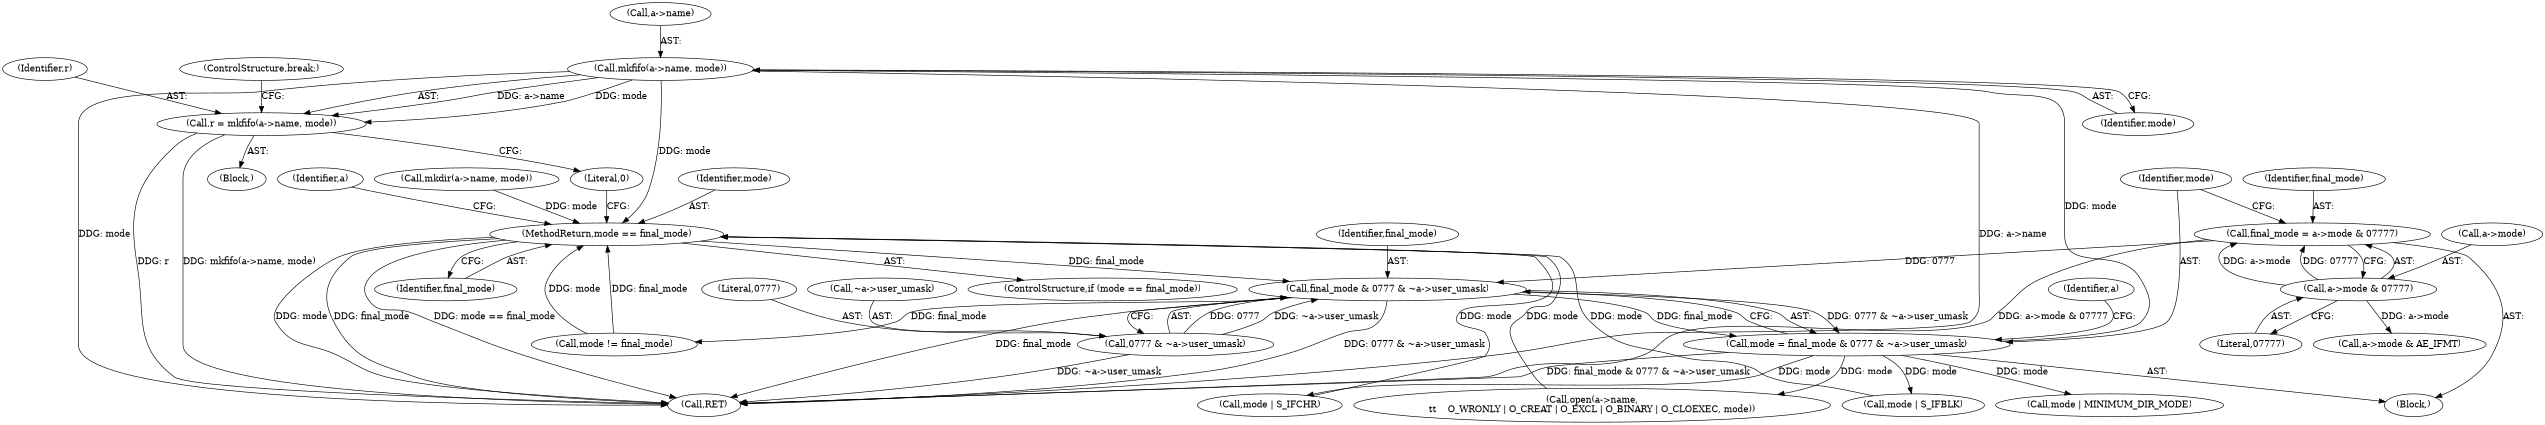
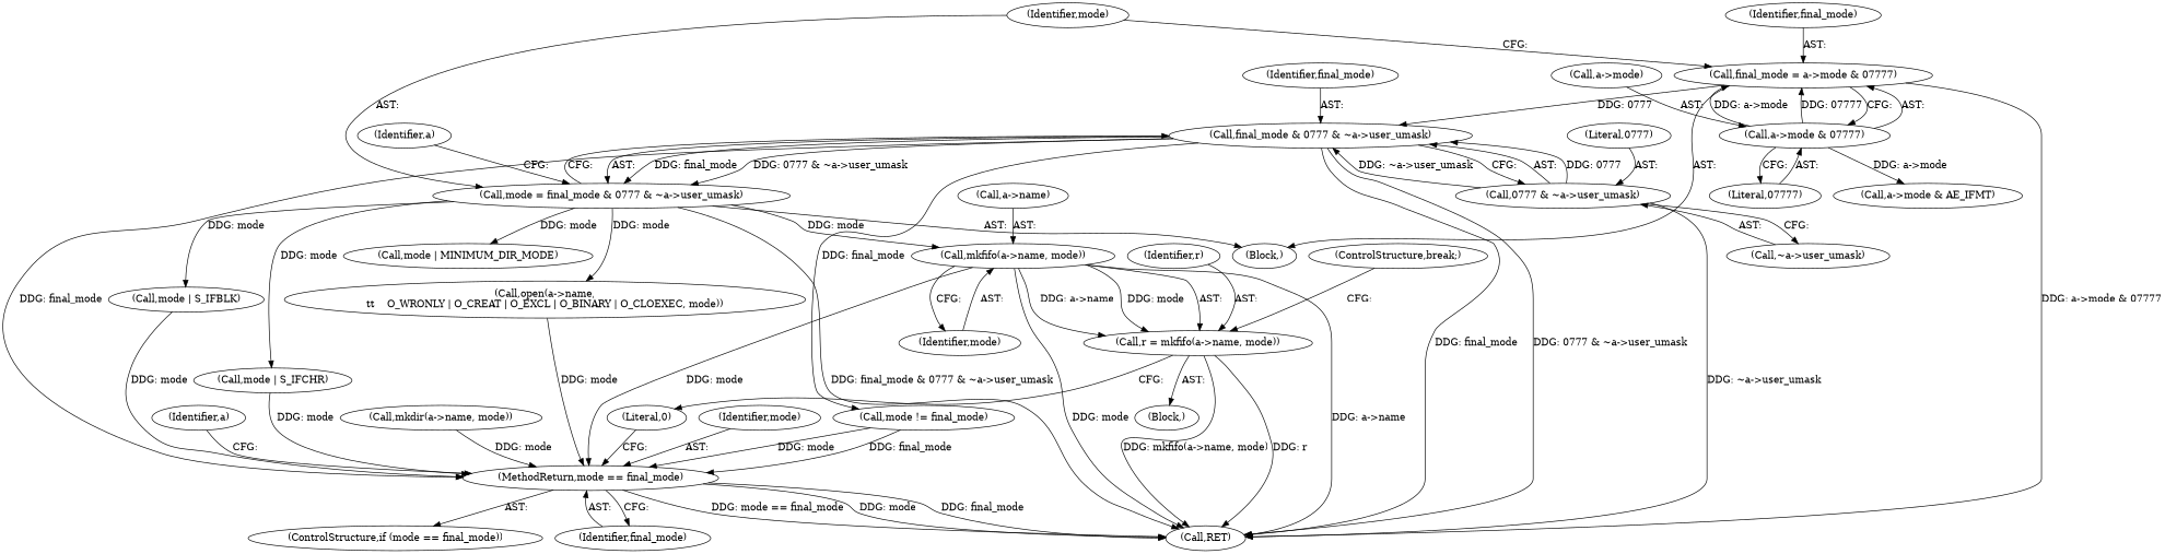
  digraph {
    n1 [label="(Call,mkfifo(a->name, mode))"]
    n2 [label="(Call,r = mkfifo(a->name, mode))"]
    n3 [label="(MethodReturn,mode == final_mode)"]
    n4 [label="(Call,RET)"]
    n5 [label="(Identifier,mode)"]
    n6 [label="(Block,)"]
    n7 [label="(Literal,0)"]
    n8 [label="(Identifier,final_mode)"]
    n9 [label="(ControlStructure,if (mode == final_mode))"]
    n10 [label="(Call,mode = final_mode & 0777 & ~a->user_umask)"]
    n11 [label="(Call,final_mode & 0777 & ~a->user_umask)"]
    n12 [label="(Call,mode | S_IFBLK)"]
    n13 [label="(Block,)"]
    n14 [label="(Call,mode | MINIMUM_DIR_MODE)"]
    n15 [label="(Call,mode | S_IFCHR)"]
    n16 [label="(Call,open(a->name,\n\t\t    O_WRONLY | O_CREAT | O_EXCL | O_BINARY | O_CLOEXEC, mode))"]
    n17 [label="(Call,0777 & ~a->user_umask)"]
    n18 [label="(Call,mode != final_mode)"]
    n19 [label="(Call,~a->user_umask)"]
    n20 [label="(Call,final_mode = a->mode & 07777)"]
    n21 [label="(Call,a->mode & 07777)"]
    n22 [label="(Call,a->mode & AE_IFMT)"]
    n23 [label="(Literal,07777)"]
    n24 [label="(Identifier,mode)"]
    n25 [label="(Call,a->name)"]
    n26 [label="(Identifier,final_mode)"]
    n27 [label="(Call,a->mode)"]
    n28 [label="(Identifier,r)"]
    n29 [label="(Literal,0777)"]
    n30 [label="(Identifier,a)"]
    n31 [label="(Identifier,final_mode)"]
    n32 [label="(Identifier,mode)"]
    n33 [label="(Call,mkdir(a->name, mode))"]
    n34 [label="(Identifier,a)"]
    n35 [label="(ControlStructure,break;)"]
    n1 -> n2 [label="AST: "]
    n1 -> n2 [label="DDG: a->name"]
    n1 -> n2 [label="DDG: mode"]
    n1 -> n3 [label="DDG: mode"]
    n1 -> n4 [label="DDG: a->name"]
    n1 -> n4 [label="DDG: mode"]
    n1 -> n5 [label="CFG: "]
    n2 -> n4 [label="DDG: r"]
    n2 -> n4 [label="DDG: mkfifo(a->name, mode)"]
    n2 -> n6 [label="AST: "]
    n2 -> n7 [label="CFG: "]
    n3 -> n4 [label="DDG: final_mode"]
    n3 -> n4 [label="DDG: mode == final_mode"]
    n3 -> n4 [label="DDG: mode"]
    n3 -> n8 [label="CFG: "]
    n3 -> n9 [label="AST: "]
    n5 -> n1 [label="AST: "]
    n7 -> n3 [label="CFG: "]
    n8 -> n3 [label="AST: "]
    n10 -> n1 [label="DDG: mode"]
    n10 -> n4 [label="DDG: final_mode & 0777 & ~a->user_umask"]
    n10 -> n11 [label="CFG: "]
    n10 -> n12 [label="DDG: mode"]
    n10 -> n13 [label="AST: "]
    n10 -> n14 [label="DDG: mode"]
    n10 -> n15 [label="DDG: mode"]
    n10 -> n16 [label="DDG: mode"]
-   n3 -> n11 [label="DDG: final_mode"]
+   n11 -> n3 [label="DDG: final_mode"]
    n11 -> n4 [label="DDG: final_mode"]
    n11 -> n4 [label="DDG: 0777 & ~a->user_umask"]
    n11 -> n10 [label="AST: "]
    n11 -> n10 [label="DDG: final_mode"]
    n11 -> n10 [label="DDG: 0777 & ~a->user_umask"]
    n11 -> n17 [label="CFG: "]
    n11 -> n18 [label="DDG: final_mode"]
    n12 -> n3 [label="DDG: mode"]
    n15 -> n3 [label="DDG: mode"]
    n16 -> n3 [label="DDG: mode"]
    n17 -> n4 [label="DDG: ~a->user_umask"]
    n17 -> n11 [label="AST: "]
    n17 -> n11 [label="DDG: 0777"]
    n17 -> n11 [label="DDG: ~a->user_umask"]
+   n17 -> n19 [label="CFG: "]
    n18 -> n3 [label="DDG: mode"]
    n18 -> n3 [label="DDG: final_mode"]
    n19 -> n17 [label="AST: "]
    n20 -> n4 [label="DDG: a->mode & 07777"]
    n20 -> n11 [label="DDG: 0777"]
    n20 -> n13 [label="AST: "]
    n20 -> n21 [label="CFG: "]
    n21 -> n20 [label="AST: "]
    n21 -> n20 [label="DDG: a->mode"]
    n21 -> n20 [label="DDG: 07777"]
    n21 -> n22 [label="DDG: a->mode"]
    n21 -> n23 [label="CFG: "]
    n23 -> n21 [label="AST: "]
    n24 -> n3 [label="AST: "]
    n25 -> n1 [label="AST: "]
    n26 -> n20 [label="AST: "]
    n27 -> n21 [label="AST: "]
    n28 -> n2 [label="AST: "]
    n29 -> n17 [label="AST: "]
    n30 -> n3 [label="CFG: "]
    n31 -> n11 [label="AST: "]
    n32 -> n10 [label="AST: "]
    n32 -> n20 [label="CFG: "]
    n33 -> n3 [label="DDG: mode"]
    n34 -> n10 [label="CFG: "]
    n35 -> n2 [label="CFG: "]
  }
